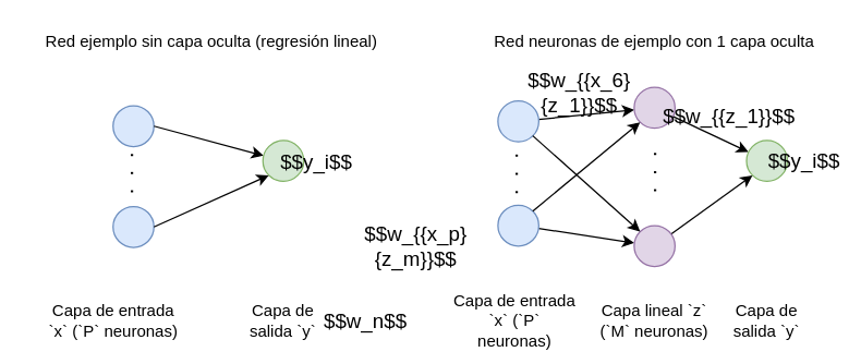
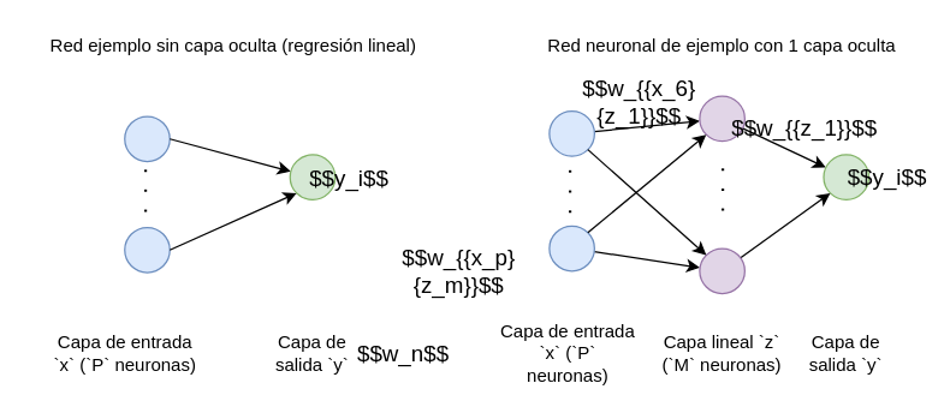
  <mxCell id="0" />
  <mxCell id="1" parent="0" />
  <mxCell id="2" value="" style="rounded=1;jumpStyle=none;orthogonalLoop=1;jettySize=auto;html=1;strokeColor=#000000;" edge="1" parent="1" source="3" target="5"><mxGeometry relative="1" as="geometry" /></mxCell>
  <mxCell id="3" value="" style="ellipse;whiteSpace=wrap;html=1;aspect=fixed;fillColor=#dae8fc;strokeColor=#6c8ebf;" vertex="1" parent="1"><mxGeometry x="365" y="73.5" width="30" height="30" as="geometry" /></mxCell>
  <mxCell id="4" value="" style="edgeStyle=none;rounded=1;jumpStyle=none;orthogonalLoop=1;jettySize=auto;html=1;strokeColor=#000000;" edge="1" parent="1" source="5" target="6"><mxGeometry relative="1" as="geometry" /></mxCell>
  <mxCell id="5" value="" style="ellipse;whiteSpace=wrap;html=1;aspect=fixed;fillColor=#e1d5e7;strokeColor=#9673a6;" vertex="1" parent="1"><mxGeometry x="465" y="63.5" width="30" height="30" as="geometry" /></mxCell>
  <mxCell id="6" value="" style="ellipse;whiteSpace=wrap;html=1;aspect=fixed;fillColor=#d5e8d4;strokeColor=#82b366;" vertex="1" parent="1"><mxGeometry x="547.5" y="102.5" width="30" height="30" as="geometry" /></mxCell>
  <mxCell id="7" value="Capa de entrada `x` (`P` neuronas)" style="text;html=1;strokeColor=none;fillColor=none;align=center;verticalAlign=middle;whiteSpace=wrap;rounded=0;" vertex="1" parent="1"><mxGeometry x="330" y="225" width="95" height="20" as="geometry" /></mxCell>
  <mxCell id="8" value="" style="edgeStyle=none;rounded=1;jumpStyle=none;orthogonalLoop=1;jettySize=auto;html=1;strokeColor=#000000;" edge="1" parent="1" source="9" target="11"><mxGeometry relative="1" as="geometry" /></mxCell>
  <mxCell id="9" value="" style="ellipse;whiteSpace=wrap;html=1;aspect=fixed;fillColor=#dae8fc;strokeColor=#6c8ebf;" vertex="1" parent="1"><mxGeometry x="365" y="150" width="30" height="30" as="geometry" /></mxCell>
  <mxCell id="10" value="" style="edgeStyle=none;rounded=1;jumpStyle=none;orthogonalLoop=1;jettySize=auto;html=1;strokeColor=#000000;entryX=0;entryY=1;entryDx=0;entryDy=0;" edge="1" parent="1" source="11" target="6"><mxGeometry relative="1" as="geometry" /></mxCell>
  <mxCell id="11" value="" style="ellipse;whiteSpace=wrap;html=1;aspect=fixed;fillColor=#e1d5e7;strokeColor=#9673a6;" vertex="1" parent="1"><mxGeometry x="465" y="165" width="30" height="30" as="geometry" /></mxCell>
  <mxCell id="12" value="Capa de salida `y`" style="text;html=1;strokeColor=none;fillColor=none;align=center;verticalAlign=middle;whiteSpace=wrap;rounded=0;" vertex="1" parent="1"><mxGeometry x="535" y="225" width="55" height="20" as="geometry" /></mxCell>
  <mxCell id="13" value=".&amp;nbsp; .&amp;nbsp; ." style="text;html=1;strokeColor=none;fillColor=none;align=center;verticalAlign=middle;whiteSpace=wrap;rounded=0;rotation=90;fontSize=16;" vertex="1" parent="1"><mxGeometry x="365" y="117.5" width="40" height="20" as="geometry" /></mxCell>
  <mxCell id="14" value="" style="endArrow=classic;html=1;exitX=1;exitY=0;exitDx=0;exitDy=0;entryX=0;entryY=1;entryDx=0;entryDy=0;" edge="1" parent="1" source="9" target="5"><mxGeometry width="50" height="50" relative="1" as="geometry"><mxPoint x="350" y="336" as="sourcePoint" /><mxPoint x="400" y="286" as="targetPoint" /></mxGeometry></mxCell>
  <mxCell id="15" value="" style="endArrow=classic;html=1;exitX=1;exitY=1;exitDx=0;exitDy=0;entryX=0;entryY=0;entryDx=0;entryDy=0;" edge="1" parent="1" source="3" target="11"><mxGeometry width="50" height="50" relative="1" as="geometry"><mxPoint x="350" y="336" as="sourcePoint" /><mxPoint x="400" y="286" as="targetPoint" /></mxGeometry></mxCell>
  <mxCell id="16" value=".&amp;nbsp; .&amp;nbsp; ." style="text;html=1;strokeColor=none;fillColor=none;align=center;verticalAlign=middle;whiteSpace=wrap;rounded=0;rotation=90;fontSize=16;" vertex="1" parent="1"><mxGeometry x="466.25" y="116.5" width="40" height="20" as="geometry" /></mxCell>
  <mxCell id="17" value="Capa lineal `z` (`M` neuronas)" style="text;html=1;strokeColor=none;fillColor=none;align=center;verticalAlign=middle;whiteSpace=wrap;rounded=0;" vertex="1" parent="1"><mxGeometry x="439.06" y="225" width="81.88" height="20" as="geometry" /></mxCell>
  <mxCell id="18" value="$$y_i$$" style="text;html=1;strokeColor=none;fillColor=none;align=center;verticalAlign=middle;whiteSpace=wrap;rounded=0;fontSize=15;" vertex="1" parent="1"><mxGeometry x="570" y="107" width="40" height="20" as="geometry" /></mxCell>
- <mxCell id="19" value="Red neuronas de ejemplo con 1 capa oculta" style="text;html=1;strokeColor=none;fillColor=none;align=center;verticalAlign=middle;whiteSpace=wrap;rounded=0;" vertex="1" parent="1"><mxGeometry x="355" y="20" width="250" height="20" as="geometry" /></mxCell>
+ <mxCell id="19" value="Red neuronal de ejemplo con 1 capa oculta" style="text;html=1;strokeColor=none;fillColor=none;align=center;verticalAlign=middle;whiteSpace=wrap;rounded=0;" vertex="1" parent="1"><mxGeometry x="355" y="20" width="250" height="20" as="geometry" /></mxCell>
  <mxCell id="20" value="" style="ellipse;whiteSpace=wrap;html=1;aspect=fixed;fillColor=#dae8fc;strokeColor=#6c8ebf;" vertex="1" parent="1"><mxGeometry x="82.5" y="77" width="30" height="30" as="geometry" /></mxCell>
  <mxCell id="21" value="" style="edgeStyle=none;rounded=1;jumpStyle=none;orthogonalLoop=1;jettySize=auto;html=1;strokeColor=#000000;exitX=1;exitY=0.5;exitDx=0;exitDy=0;" edge="1" parent="1" source="20" target="22"><mxGeometry relative="1" as="geometry"><mxPoint x="130.303" y="69.815" as="sourcePoint" /></mxGeometry></mxCell>
  <mxCell id="22" value="" style="ellipse;whiteSpace=wrap;html=1;aspect=fixed;fillColor=#d5e8d4;strokeColor=#82b366;" vertex="1" parent="1"><mxGeometry x="192.5" y="102.5" width="30" height="30" as="geometry" /></mxCell>
  <mxCell id="23" value="Capa de entrada `x` (`P` neuronas)" style="text;html=1;strokeColor=none;fillColor=none;align=center;verticalAlign=middle;whiteSpace=wrap;rounded=0;" vertex="1" parent="1"><mxGeometry x="30" y="225" width="106.25" height="20" as="geometry" /></mxCell>
  <mxCell id="24" value="" style="ellipse;whiteSpace=wrap;html=1;aspect=fixed;fillColor=#dae8fc;strokeColor=#6c8ebf;" vertex="1" parent="1"><mxGeometry x="82.5" y="151" width="30" height="30" as="geometry" /></mxCell>
  <mxCell id="25" value="" style="edgeStyle=none;rounded=1;jumpStyle=none;orthogonalLoop=1;jettySize=auto;html=1;strokeColor=#000000;entryX=0;entryY=1;entryDx=0;entryDy=0;exitX=1;exitY=0.5;exitDx=0;exitDy=0;" edge="1" parent="1" source="24" target="22"><mxGeometry relative="1" as="geometry"><mxPoint x="129.228" y="182.648" as="sourcePoint" /></mxGeometry></mxCell>
  <mxCell id="26" value="Capa de salida `y`" style="text;html=1;strokeColor=none;fillColor=none;align=center;verticalAlign=middle;whiteSpace=wrap;rounded=0;" vertex="1" parent="1"><mxGeometry x="180" y="225" width="55" height="20" as="geometry" /></mxCell>
  <mxCell id="27" value=".&amp;nbsp; .&amp;nbsp; ." style="text;html=1;strokeColor=none;fillColor=none;align=center;verticalAlign=middle;whiteSpace=wrap;rounded=0;rotation=90;fontSize=16;" vertex="1" parent="1"><mxGeometry x="82.5" y="116.5" width="40" height="20" as="geometry" /></mxCell>
  <mxCell id="28" value="$$y_i$$" style="text;html=1;strokeColor=none;fillColor=none;align=center;verticalAlign=middle;whiteSpace=wrap;rounded=0;fontSize=15;" vertex="1" parent="1"><mxGeometry x="222.5" y="107.5" width="17.5" height="20" as="geometry" /></mxCell>
  <mxCell id="29" value="Red ejemplo sin capa oculta (regresión lineal)" style="text;html=1;strokeColor=none;fillColor=none;align=center;verticalAlign=middle;whiteSpace=wrap;rounded=0;" vertex="1" parent="1"><mxGeometry x="20" y="20" width="270" height="20" as="geometry" /></mxCell>
  <mxCell id="30" value="$$w_n$$" style="text;html=1;strokeColor=none;fillColor=none;align=center;verticalAlign=middle;whiteSpace=wrap;rounded=0;fontSize=15;" vertex="1" parent="1"><mxGeometry x="247.5" y="225" width="40" height="20" as="geometry" /></mxCell>
  <mxCell id="31" value="$$w_{{x_6}{z_1}}$$" style="text;html=1;strokeColor=none;fillColor=none;align=center;verticalAlign=middle;whiteSpace=wrap;rounded=0;fontSize=15;" vertex="1" parent="1"><mxGeometry x="405" y="57" width="40" height="20" as="geometry" /></mxCell>
  <mxCell id="32" value="$$w_{{z_1}}$$" style="text;html=1;strokeColor=none;fillColor=none;align=center;verticalAlign=middle;whiteSpace=wrap;rounded=0;fontSize=15;" vertex="1" parent="1"><mxGeometry x="515" y="73.5" width="40" height="20" as="geometry" /></mxCell>
  <mxCell id="33" value="$$w_{{x_p}{z_m}}$$" style="text;html=1;strokeColor=none;fillColor=none;align=center;verticalAlign=middle;whiteSpace=wrap;rounded=0;fontSize=15;" vertex="1" parent="1"><mxGeometry x="285" y="170" width="40" height="20" as="geometry" /></mxCell>
